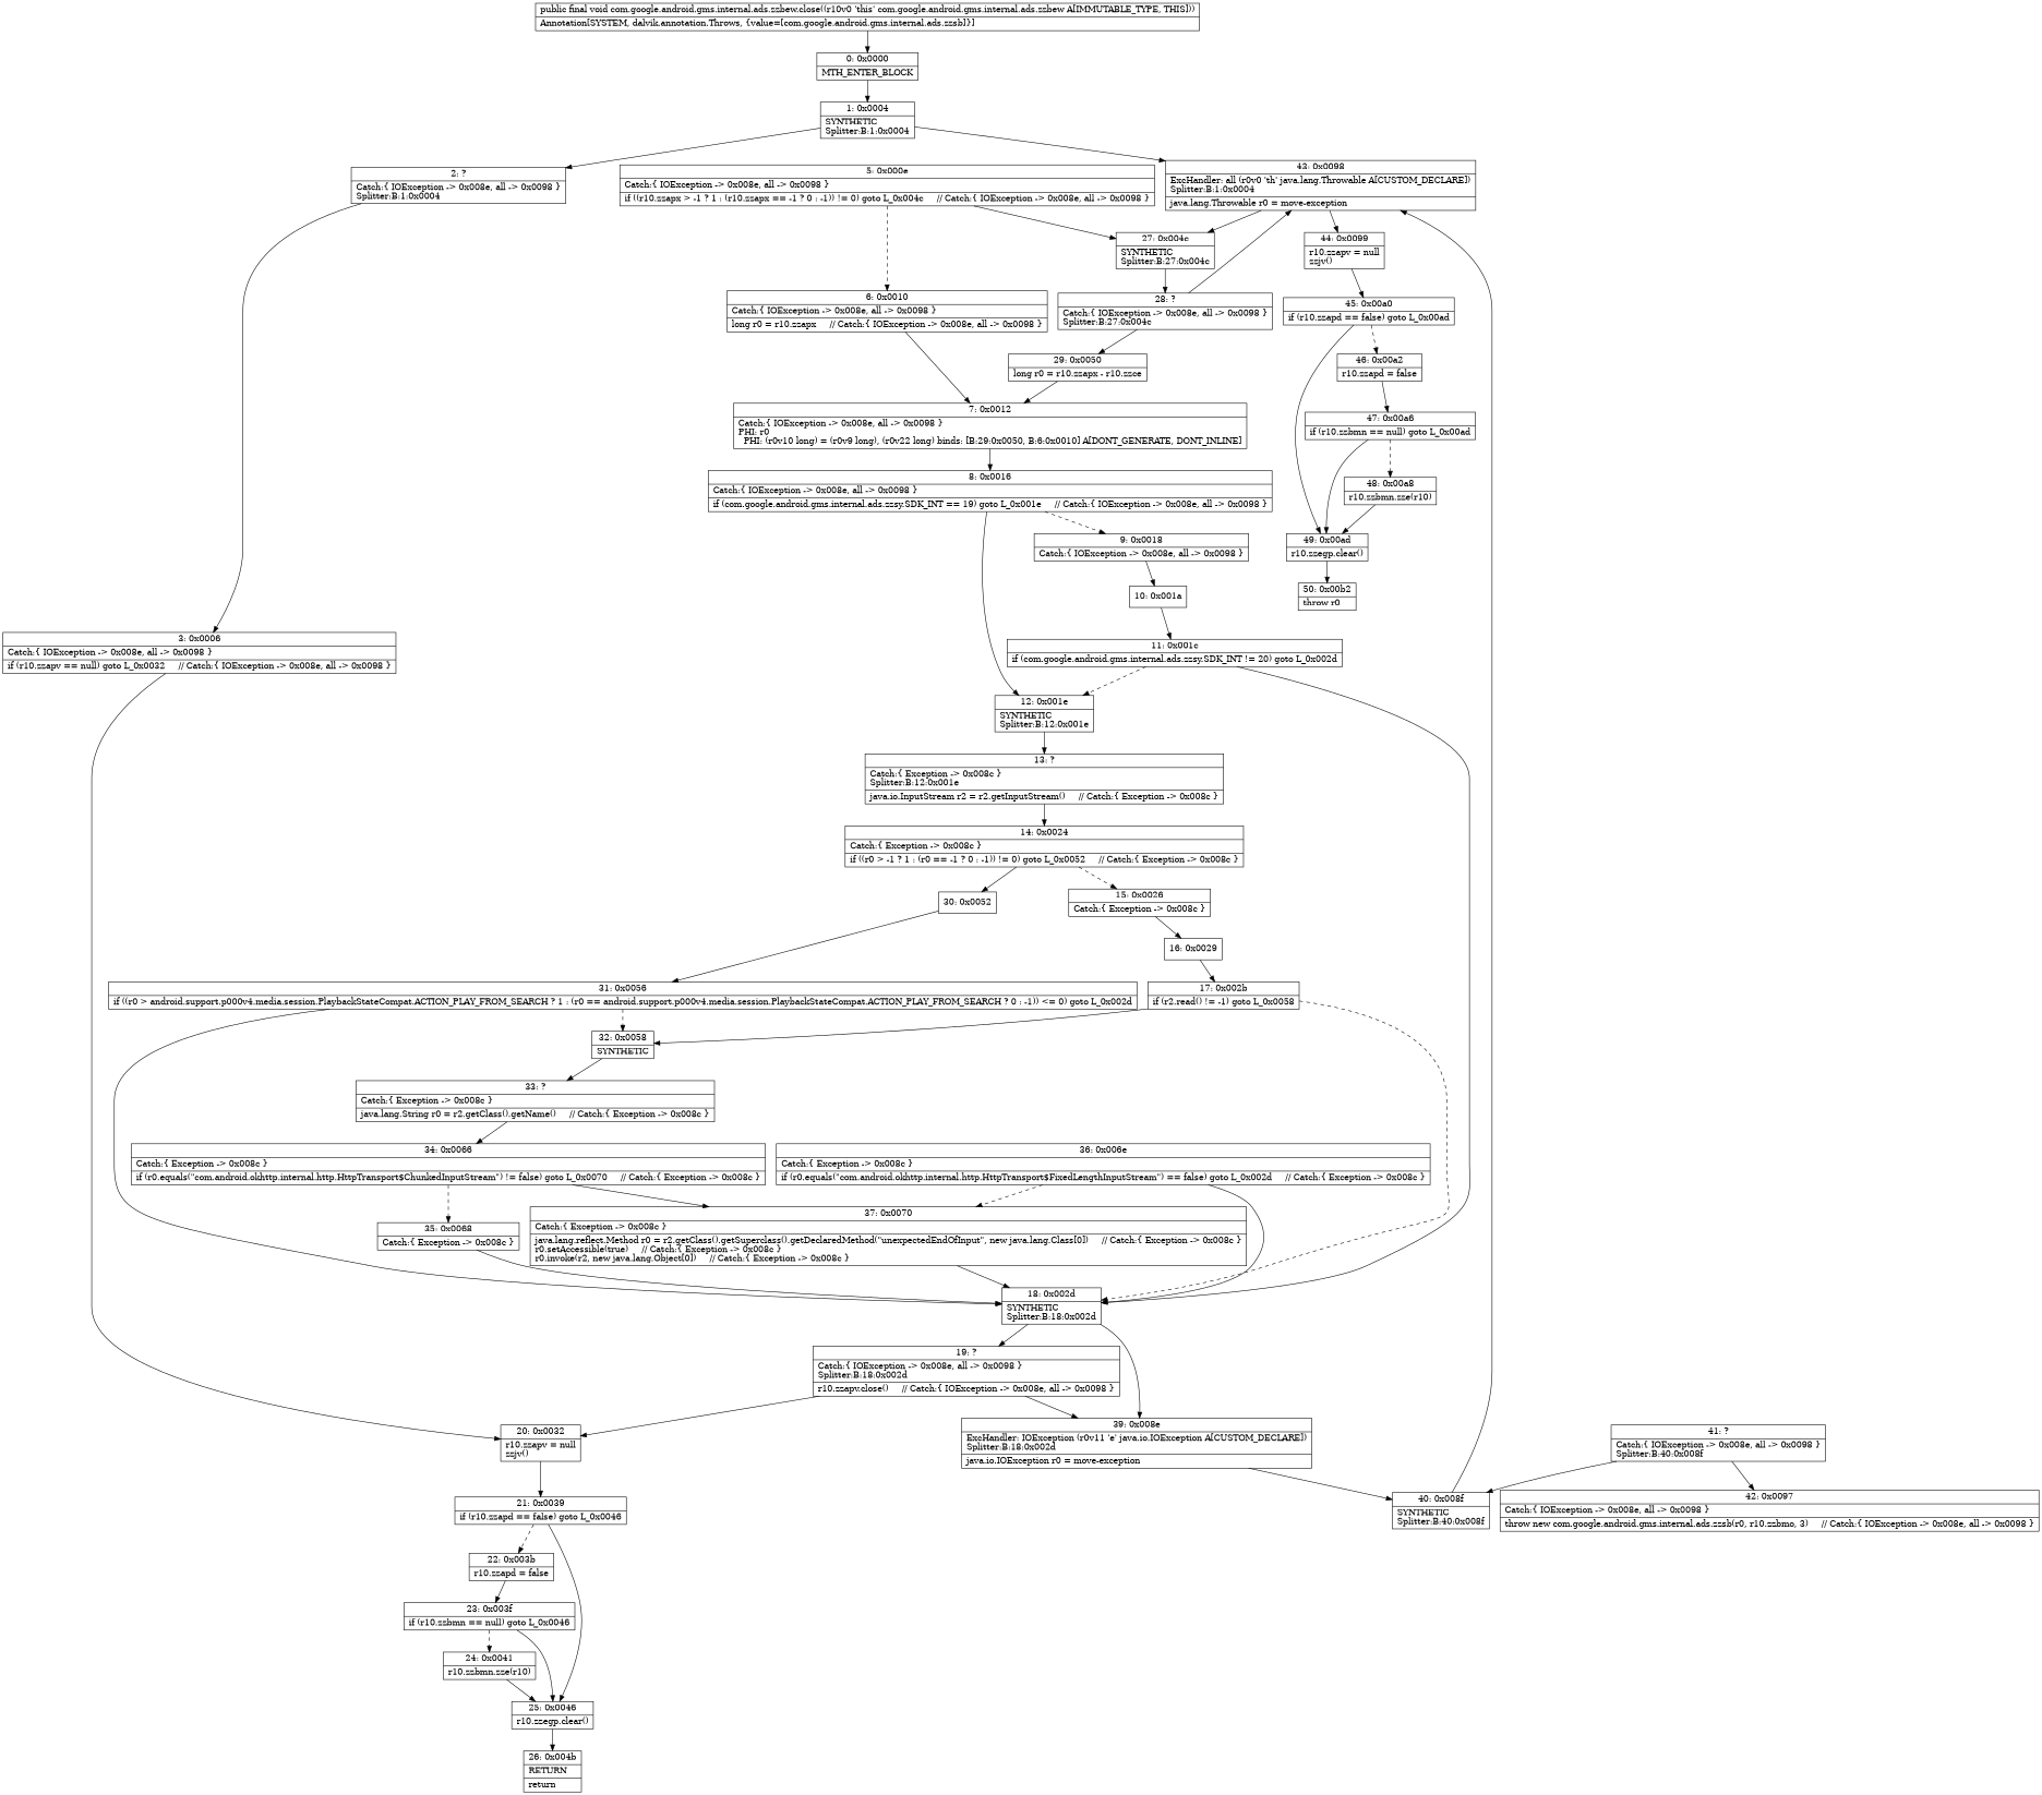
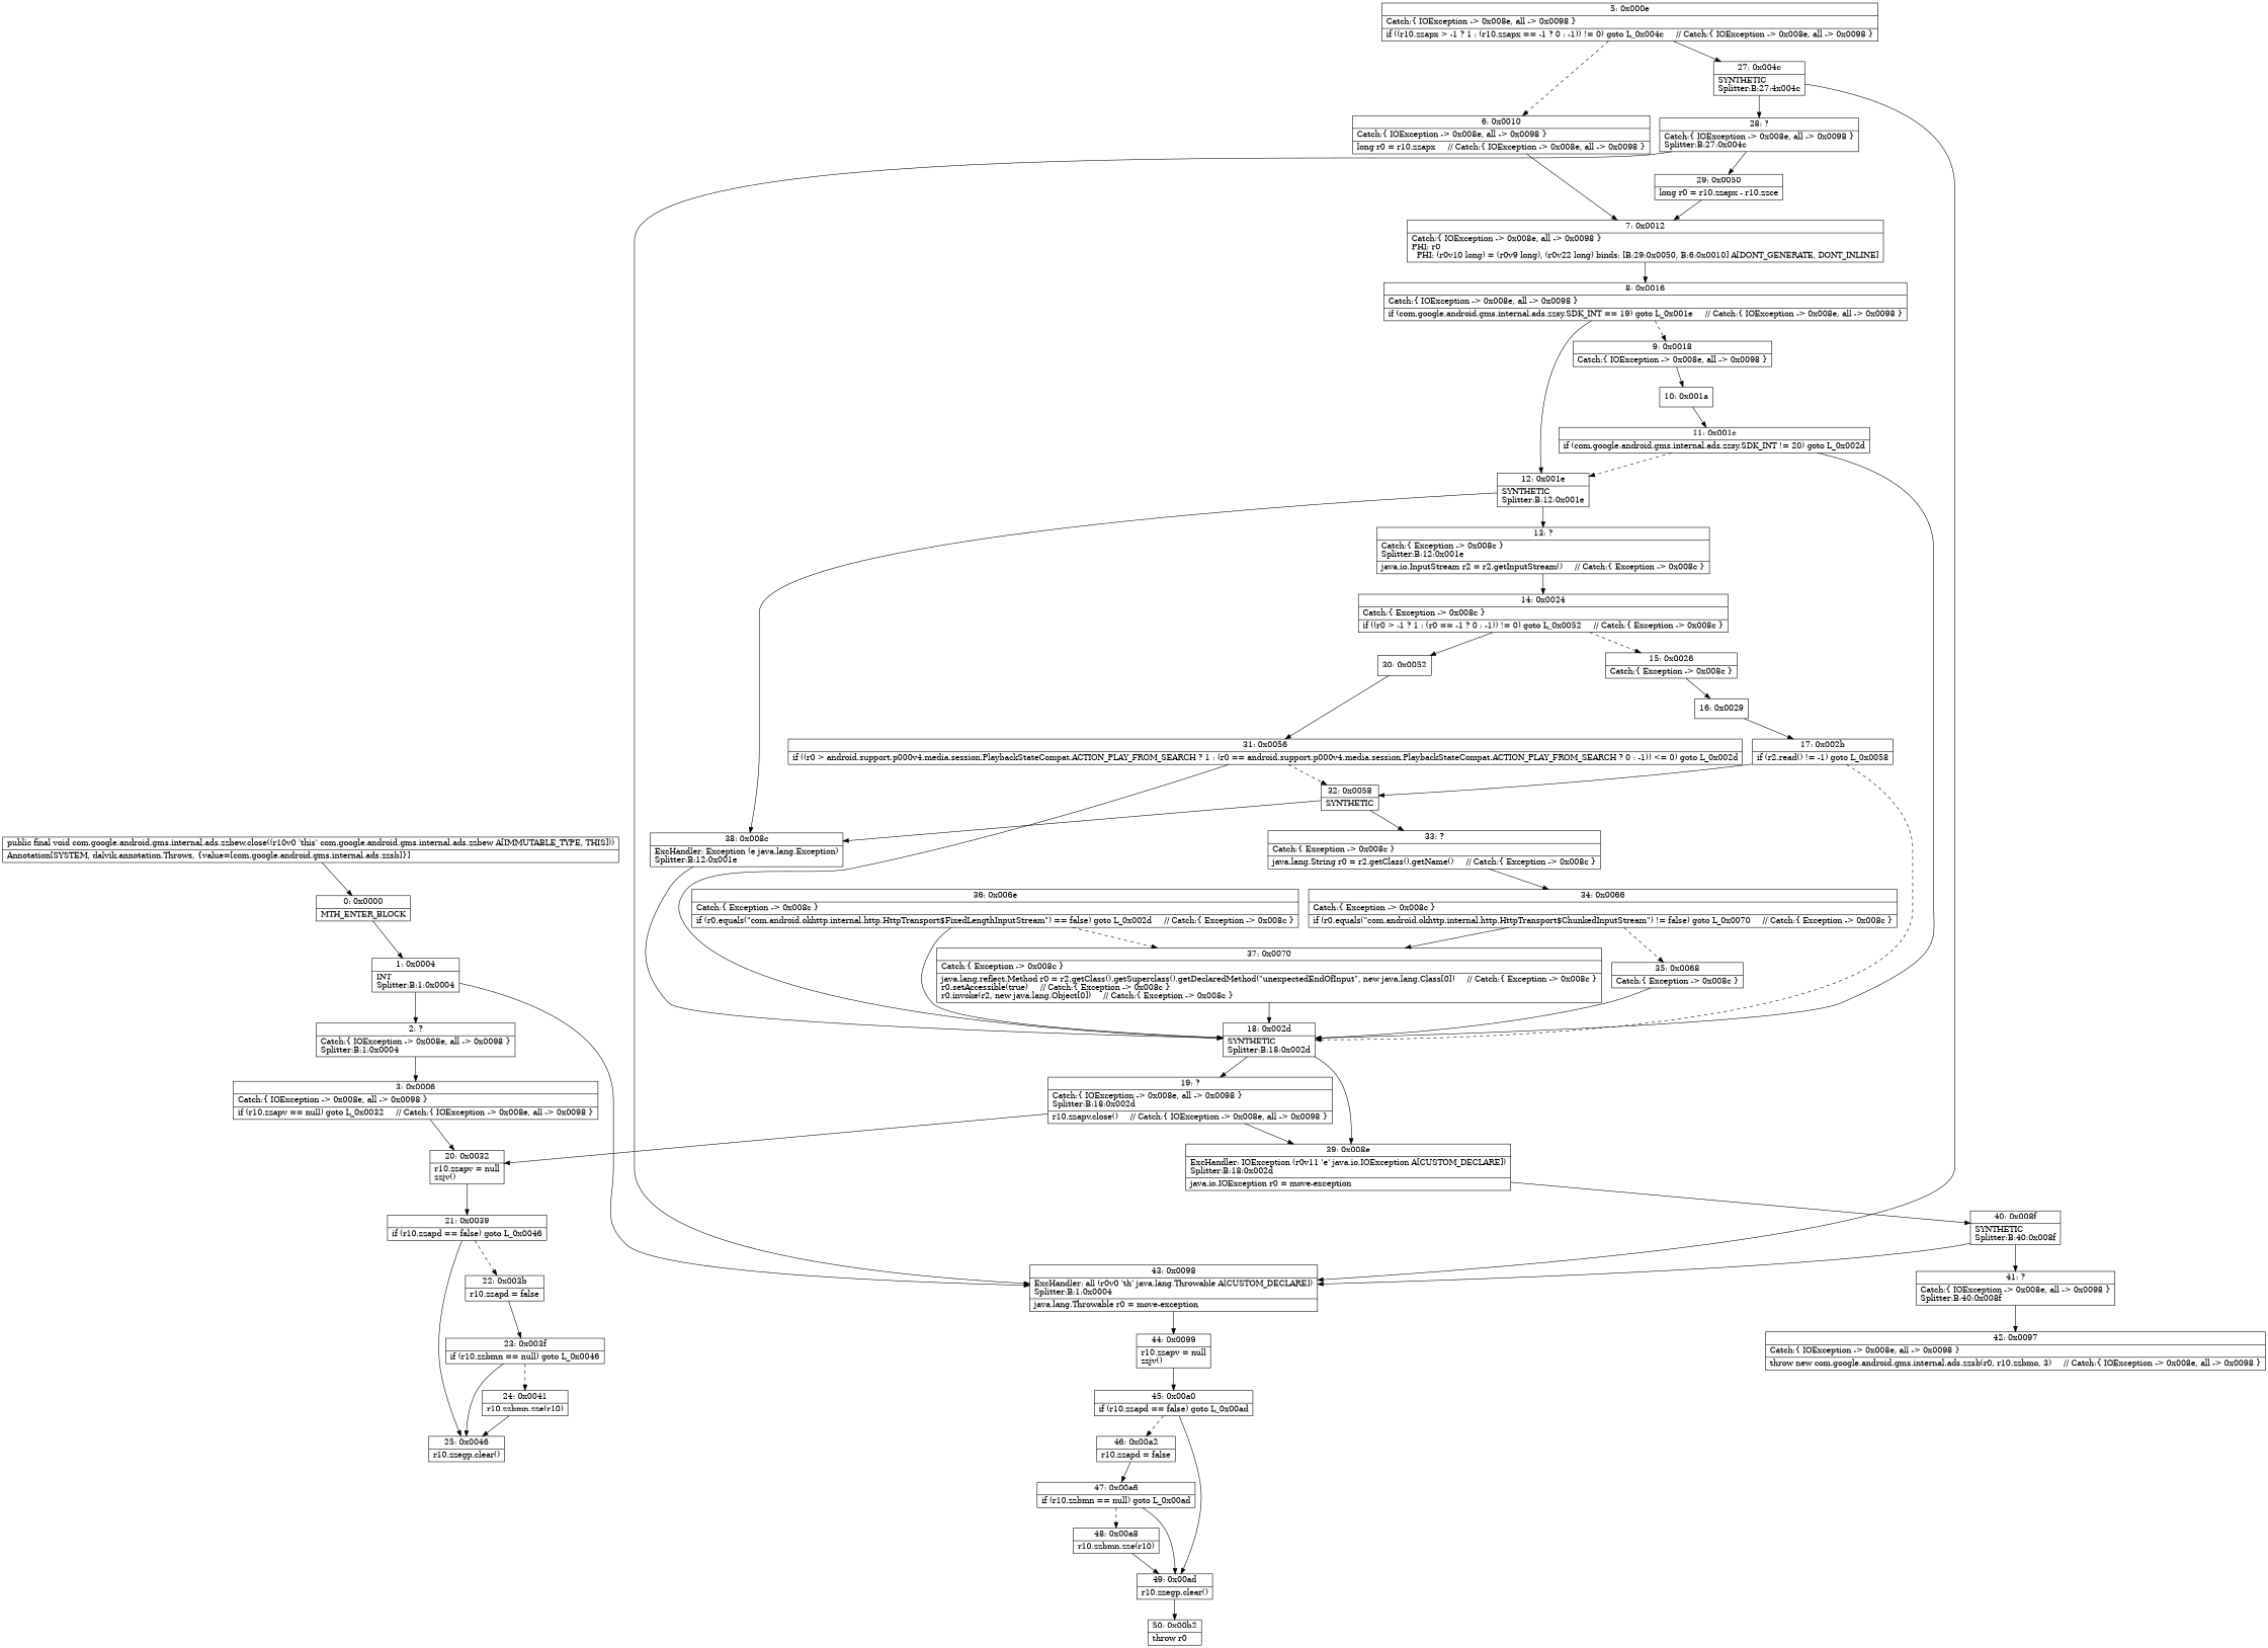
  digraph {
    node [shape=record]
    n1 [label="{0\:\ 0x0000|MTH_ENTER_BLOCK\l}"]
-   n2 [label="{1\:\ 0x0004|SYNTHETIC\lSplitter:B:1:0x0004\l}"]
+   n2 [label="{1\:\ 0x0004|INT\lSplitter:B:1:0x0004\l}"]
    n3 [label="{2\:\ ?|Catch:\{ IOException \-\> 0x008e, all \-\> 0x0098 \}\lSplitter:B:1:0x0004\l}"]
    n4 [label="{43\:\ 0x0098|ExcHandler: all (r0v0 'th' java.lang.Throwable A[CUSTOM_DECLARE])\lSplitter:B:1:0x0004\l|java.lang.Throwable r0 = move\-exception\l}"]
    n5 [label="{3\:\ 0x0006|Catch:\{ IOException \-\> 0x008e, all \-\> 0x0098 \}\l|if (r10.zzapv == null) goto L_0x0032     \/\/ Catch:\{ IOException \-\> 0x008e, all \-\> 0x0098 \}\l}"]
    n6 [label="{44\:\ 0x0099|r10.zzapv = null\lzzjv()\l}"]
    n7 [label="{20\:\ 0x0032|r10.zzapv = null\lzzjv()\l}"]
    n8 [label="{21\:\ 0x0039|if (r10.zzapd == false) goto L_0x0046\l}"]
    n9 [label="{5\:\ 0x000e|Catch:\{ IOException \-\> 0x008e, all \-\> 0x0098 \}\l|if ((r10.zzapx \> \-1 ? 1 : (r10.zzapx == \-1 ? 0 : \-1)) != 0) goto L_0x004c     \/\/ Catch:\{ IOException \-\> 0x008e, all \-\> 0x0098 \}\l}"]
    n10 [label="{6\:\ 0x0010|Catch:\{ IOException \-\> 0x008e, all \-\> 0x0098 \}\l|long r0 = r10.zzapx     \/\/ Catch:\{ IOException \-\> 0x008e, all \-\> 0x0098 \}\l}"]
-   n11 [label="{27\:\ 0x004c|SYNTHETIC\lSplitter:B:27:0x004c\l}"]
+   n11 [label="{27\:\ 0x004c|SYNTHETIC\lSplitter:B:27:4x004c\l}"]
    n12 [label="{7\:\ 0x0012|Catch:\{ IOException \-\> 0x008e, all \-\> 0x0098 \}\lPHI: r0 \l  PHI: (r0v10 long) = (r0v9 long), (r0v22 long) binds: [B:29:0x0050, B:6:0x0010] A[DONT_GENERATE, DONT_INLINE]\l}"]
    n13 [label="{28\:\ ?|Catch:\{ IOException \-\> 0x008e, all \-\> 0x0098 \}\lSplitter:B:27:0x004c\l}"]
    n14 [label="{8\:\ 0x0016|Catch:\{ IOException \-\> 0x008e, all \-\> 0x0098 \}\l|if (com.google.android.gms.internal.ads.zzsy.SDK_INT == 19) goto L_0x001e     \/\/ Catch:\{ IOException \-\> 0x008e, all \-\> 0x0098 \}\l}"]
    n15 [label="{9\:\ 0x0018|Catch:\{ IOException \-\> 0x008e, all \-\> 0x0098 \}\l}"]
    n16 [label="{12\:\ 0x001e|SYNTHETIC\lSplitter:B:12:0x001e\l}"]
    n17 [label="{10\:\ 0x001a}"]
    n18 [label="{13\:\ ?|Catch:\{ Exception \-\> 0x008c \}\lSplitter:B:12:0x001e\l|java.io.InputStream r2 = r2.getInputStream()     \/\/ Catch:\{ Exception \-\> 0x008c \}\l}"]
+   n19 [label="{38\:\ 0x008c|ExcHandler: Exception (e java.lang.Exception)\lSplitter:B:12:0x001e\l}"]
    n20 [label="{11\:\ 0x001c|if (com.google.android.gms.internal.ads.zzsy.SDK_INT != 20) goto L_0x002d\l}"]
    n21 [label="{18\:\ 0x002d|SYNTHETIC\lSplitter:B:18:0x002d\l}"]
    n22 [label="{19\:\ ?|Catch:\{ IOException \-\> 0x008e, all \-\> 0x0098 \}\lSplitter:B:18:0x002d\l|r10.zzapv.close()     \/\/ Catch:\{ IOException \-\> 0x008e, all \-\> 0x0098 \}\l}"]
    n23 [label="{39\:\ 0x008e|ExcHandler: IOException (r0v11 'e' java.io.IOException A[CUSTOM_DECLARE])\lSplitter:B:18:0x002d\l|java.io.IOException r0 = move\-exception\l}"]
    n24 [label="{14\:\ 0x0024|Catch:\{ Exception \-\> 0x008c \}\l|if ((r0 \> \-1 ? 1 : (r0 == \-1 ? 0 : \-1)) != 0) goto L_0x0052     \/\/ Catch:\{ Exception \-\> 0x008c \}\l}"]
    n25 [label="{15\:\ 0x0026|Catch:\{ Exception \-\> 0x008c \}\l}"]
    n26 [label="{30\:\ 0x0052}"]
    n27 [label="{16\:\ 0x0029}"]
    n28 [label="{31\:\ 0x0056|if ((r0 \> android.support.p000v4.media.session.PlaybackStateCompat.ACTION_PLAY_FROM_SEARCH ? 1 : (r0 == android.support.p000v4.media.session.PlaybackStateCompat.ACTION_PLAY_FROM_SEARCH ? 0 : \-1)) \<= 0) goto L_0x002d\l}"]
    n29 [label="{17\:\ 0x002b|if (r2.read() != \-1) goto L_0x0058\l}"]
    n30 [label="{32\:\ 0x0058|SYNTHETIC\l}"]
    n31 [label="{33\:\ ?|Catch:\{ Exception \-\> 0x008c \}\l|java.lang.String r0 = r2.getClass().getName()     \/\/ Catch:\{ Exception \-\> 0x008c \}\l}"]
    n32 [label="{40\:\ 0x008f|SYNTHETIC\lSplitter:B:40:0x008f\l}"]
    n33 [label="{22\:\ 0x003b|r10.zzapd = false\l}"]
    n34 [label="{25\:\ 0x0046|r10.zzegp.clear()\l}"]
    n35 [label="{23\:\ 0x003f|if (r10.zzbmn == null) goto L_0x0046\l}"]
-   n36 [label="{26\:\ 0x004b|RETURN\l|return\l}"]
    n37 [label="{24\:\ 0x0041|r10.zzbmn.zze(r10)\l}"]
    n38 [label="{29\:\ 0x0050|long r0 = r10.zzapx \- r10.zzce\l}"]
    n39 [label="{34\:\ 0x0066|Catch:\{ Exception \-\> 0x008c \}\l|if (r0.equals(\"com.android.okhttp.internal.http.HttpTransport$ChunkedInputStream\") != false) goto L_0x0070     \/\/ Catch:\{ Exception \-\> 0x008c \}\l}"]
    n40 [label="{35\:\ 0x0068|Catch:\{ Exception \-\> 0x008c \}\l}"]
    n41 [label="{37\:\ 0x0070|Catch:\{ Exception \-\> 0x008c \}\l|java.lang.reflect.Method r0 = r2.getClass().getSuperclass().getDeclaredMethod(\"unexpectedEndOfInput\", new java.lang.Class[0])     \/\/ Catch:\{ Exception \-\> 0x008c \}\lr0.setAccessible(true)     \/\/ Catch:\{ Exception \-\> 0x008c \}\lr0.invoke(r2, new java.lang.Object[0])     \/\/ Catch:\{ Exception \-\> 0x008c \}\l}"]
    n42 [label="{36\:\ 0x006e|Catch:\{ Exception \-\> 0x008c \}\l|if (r0.equals(\"com.android.okhttp.internal.http.HttpTransport$FixedLengthInputStream\") == false) goto L_0x002d     \/\/ Catch:\{ Exception \-\> 0x008c \}\l}"]
    n43 [label="{41\:\ ?|Catch:\{ IOException \-\> 0x008e, all \-\> 0x0098 \}\lSplitter:B:40:0x008f\l}"]
    n44 [label="{42\:\ 0x0097|Catch:\{ IOException \-\> 0x008e, all \-\> 0x0098 \}\l|throw new com.google.android.gms.internal.ads.zzsb(r0, r10.zzbmo, 3)     \/\/ Catch:\{ IOException \-\> 0x008e, all \-\> 0x0098 \}\l}"]
    n45 [label="{45\:\ 0x00a0|if (r10.zzapd == false) goto L_0x00ad\l}"]
    n46 [label="{46\:\ 0x00a2|r10.zzapd = false\l}"]
    n47 [label="{49\:\ 0x00ad|r10.zzegp.clear()\l}"]
    n48 [label="{47\:\ 0x00a6|if (r10.zzbmn == null) goto L_0x00ad\l}"]
    n49 [label="{50\:\ 0x00b2|throw r0\l}"]
    n50 [label="{48\:\ 0x00a8|r10.zzbmn.zze(r10)\l}"]
    n51 [label="{public final void com.google.android.gms.internal.ads.zzbew.close((r10v0 'this' com.google.android.gms.internal.ads.zzbew A[IMMUTABLE_TYPE, THIS]))  | Annotation[SYSTEM, dalvik.annotation.Throws, \{value=[com.google.android.gms.internal.ads.zzsb]\}]\l}"]
    n1 -> n2
    n2 -> n3
    n2 -> n4
    n3 -> n5
    n4 -> n6
    n5 -> n7
    n6 -> n45
    n7 -> n8
    n8 -> n33 [style=dashed]
    n8 -> n34
    n9 -> n10 [style=dashed]
    n9 -> n11
    n10 -> n12
-   n4 -> n11
+   n11 -> n4
    n11 -> n13
    n12 -> n14
    n13 -> n4
    n13 -> n38
    n14 -> n15 [style=dashed]
    n14 -> n16
    n15 -> n17
    n16 -> n18
+   n16 -> n19
    n17 -> n20
    n18 -> n24
+   n19 -> n21
    n20 -> n16 [style=dashed]
    n20 -> n21
    n21 -> n22
    n21 -> n23
    n22 -> n7
    n22 -> n23
    n23 -> n32
    n24 -> n25 [style=dashed]
    n24 -> n26
    n25 -> n27
    n26 -> n28
    n27 -> n29
    n28 -> n21
    n28 -> n30 [style=dashed]
    n29 -> n21 [style=dashed]
    n29 -> n30
+   n30 -> n19
    n30 -> n31
    n31 -> n39
    n32 -> n4
-   n43 -> n32
+   n32 -> n43
    n33 -> n35
-   n34 -> n36
    n35 -> n34
    n35 -> n37 [style=dashed]
    n37 -> n34
    n38 -> n12
    n39 -> n40 [style=dashed]
    n39 -> n41
    n40 -> n21
    n41 -> n21
    n42 -> n21
    n42 -> n41 [style=dashed]
    n43 -> n44
    n45 -> n46 [style=dashed]
    n45 -> n47
    n46 -> n48
    n47 -> n49
    n48 -> n47
    n48 -> n50 [style=dashed]
    n50 -> n47
    n51 -> n1
  }
